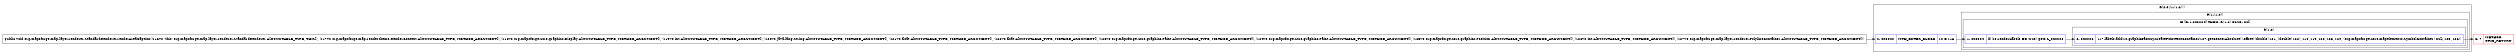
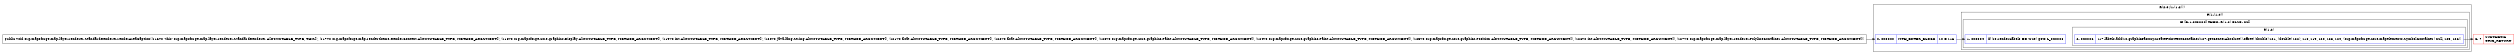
  digraph {
    rankdir=LR
    node [color=blue shape=record]
    n1 [label="{2\:\ 0x0006|r17.labels.add(r0.graphicFactory.createPointTextContainer(r27.getCenterAbsolute().offset((double) r21, (double) r22), r18, r19, r20, r23, r24, (org.mapsforge.core.mapelements.SymbolContainer) null, r25, r26))\l}"]
    n2 [label="{1\:\ 0x0004|if (r0.renderLabels == true) goto L_0x0006\l}"]
    n3 [label="{0\:\ 0x0000|MTH_ENTER_BLOCK\l|r0 = r16\l}"]
-   n4 [color=red label="{3\:\ ?|METHOD\lORIG_RETURN\l}"]
+   n4 [color=red label="{3\:\ ?|SYNTHETIC\lORIG_RETURN\l}"]
    n5 [label="{public void org.mapsforge.map.layer.renderer.StandardRenderer.renderAreaCaption((r16v0 'this' org.mapsforge.map.layer.renderer.StandardRenderer A[IMMUTABLE_TYPE, THIS]), (r17v0 org.mapsforge.map.rendertheme.RenderContext A[IMMUTABLE_TYPE, METHOD_ARGUMENT]), (r18v0 org.mapsforge.core.graphics.Display A[IMMUTABLE_TYPE, METHOD_ARGUMENT]), (r19v0 int A[IMMUTABLE_TYPE, METHOD_ARGUMENT]), (r20v0 java.lang.String A[IMMUTABLE_TYPE, METHOD_ARGUMENT]), (r21v0 float A[IMMUTABLE_TYPE, METHOD_ARGUMENT]), (r22v0 float A[IMMUTABLE_TYPE, METHOD_ARGUMENT]), (r23v0 org.mapsforge.core.graphics.Paint A[IMMUTABLE_TYPE, METHOD_ARGUMENT]), (r24v0 org.mapsforge.core.graphics.Paint A[IMMUTABLE_TYPE, METHOD_ARGUMENT]), (r25v0 org.mapsforge.core.graphics.Position A[IMMUTABLE_TYPE, METHOD_ARGUMENT]), (r26v0 int A[IMMUTABLE_TYPE, METHOD_ARGUMENT]), (r27v0 org.mapsforge.map.layer.renderer.PolylineContainer A[IMMUTABLE_TYPE, METHOD_ARGUMENT])) }" color=""]
    subgraph cluster_1 {
      label="R(2:0|(1:(1:2)))"
      n3
      subgraph cluster_2 {
        label="R(1:(1:4))"
        subgraph cluster_3 {
          label="IF [B:1:0x0004] THEN: R(1:2) ELSE: null"
          n2
          subgraph cluster_4 {
            label="R(1:2)"
            n1
          }
        }
      }
    }
    n1 -> n4
-   n2 -> n1
    n3 -> n2
    n5 -> n3
  }
